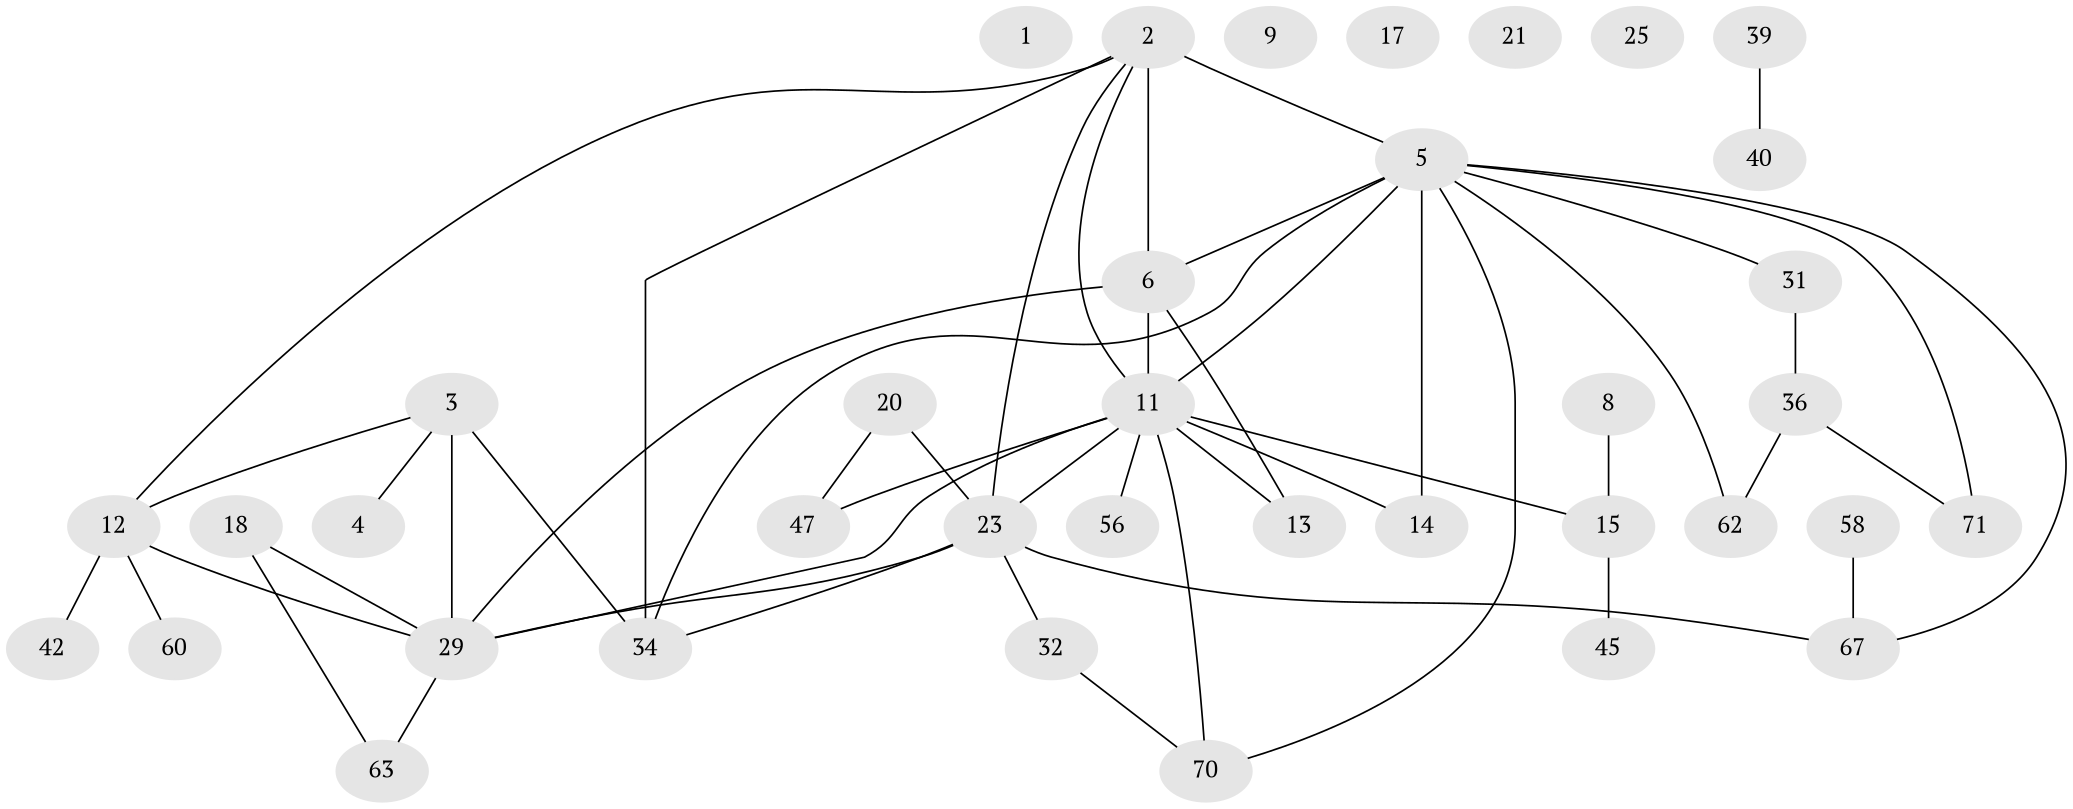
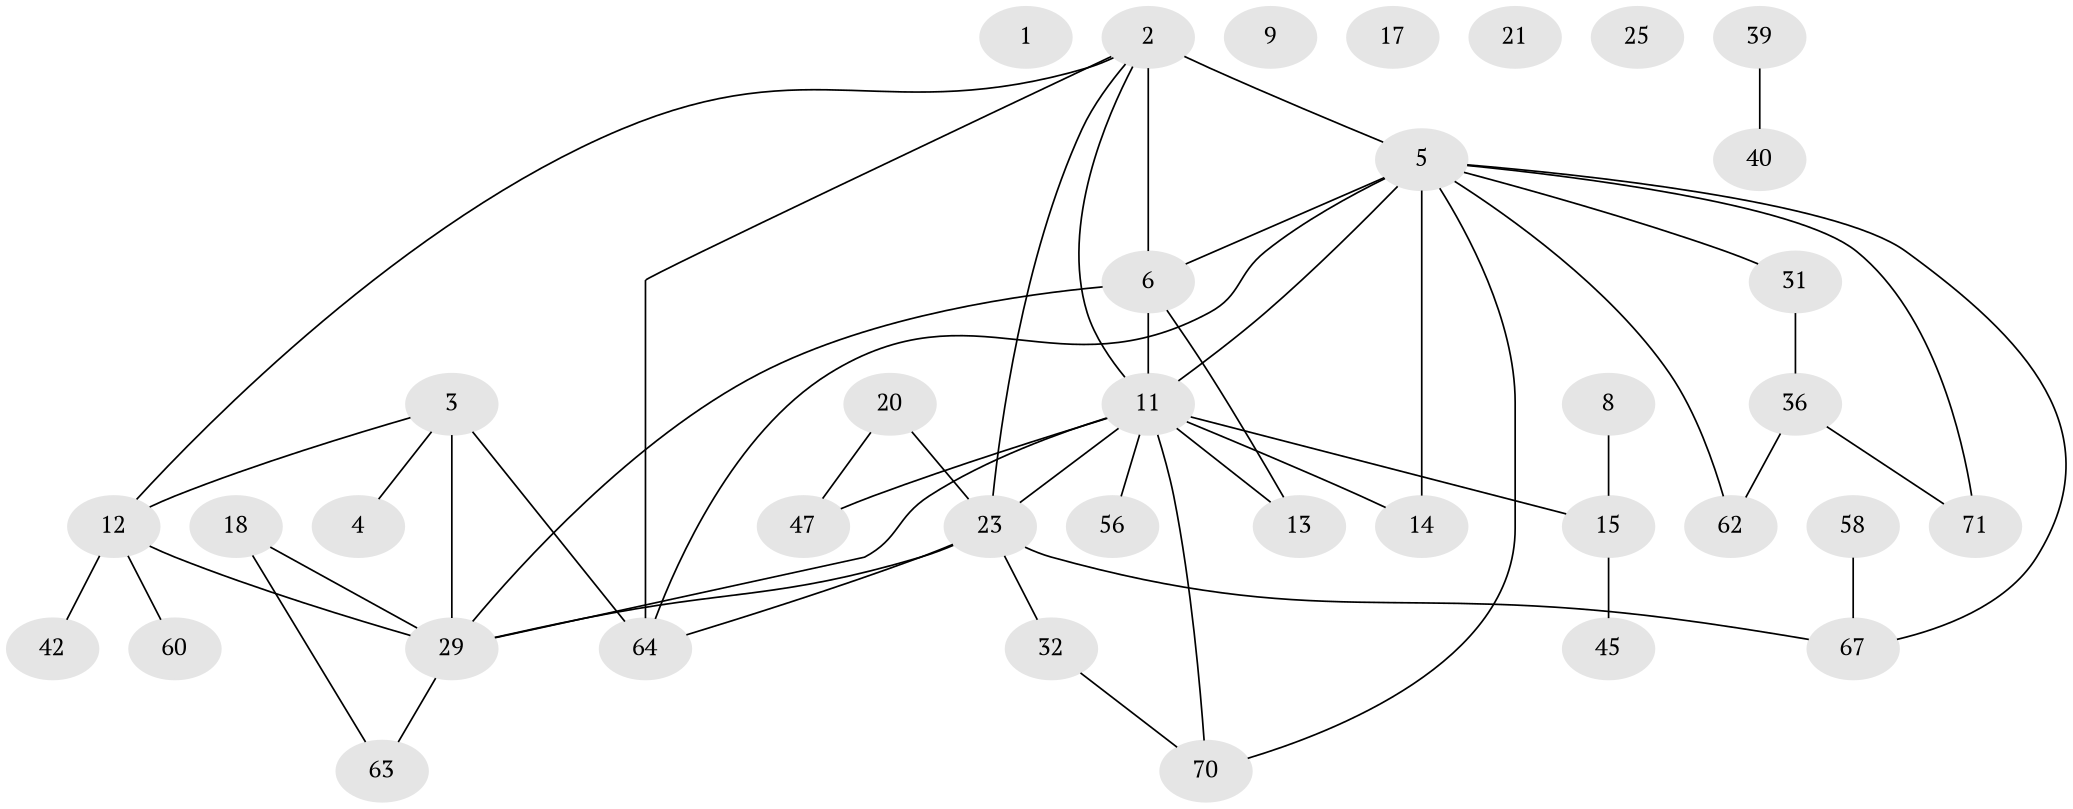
  graph {
    fontname="PT Serif"
    node [color=gray90 fontname="PT Serif" style=filled]
    edge [fontname="PT Serif"]
    1
    2 [super="+28+53+54"]
    5 [super="+26+33+35+49+57+69"]
    6 [super="+10+37+75"]
    11 [super="+50+64+65+73"]
    12 [super="+46"]
    23 [super="+27+38"]
-   34 [super="+51"]
+   34 [super="+51" label=64]
    14
    31 [super="+52"]
    62
    67
    70
    71
    29 [super="+30+43+48"]
    13 [super="+72"]
    15 [super="+41+61+66"]
    47
    56
    42
    60
    32 [super="+44+55"]
    3 [super="+7+74"]
    4 [super="+16+24"]
    63
    36
    8 [super="+19+22"]
    45
    9
    17
    18 [super="+59"]
    20 [super="+68"]
    21
    25
    39
    40
    58
    2 -- 5 [weight=3]
    2 -- 6 [weight=2]
    2 -- 11
    2 -- 12
    2 -- 23
    2 -- 34
    5 -- 6
    5 -- 11
    5 -- 34
    5 -- 14
    5 -- 31
    5 -- 62 [weight=2]
    5 -- 67
    5 -- 70
    5 -- 71
    6 -- 11
    6 -- 29
    6 -- 13
    11 -- 23
    11 -- 14
    11 -- 70
    11 -- 29 [weight=2]
    11 -- 13
    11 -- 15 [weight=2]
    11 -- 47
    11 -- 56
    12 -- 29
    12 -- 42
    12 -- 60
    23 -- 34
    23 -- 67
    23 -- 29
    23 -- 32
    31 -- 36
    29 -- 63
    15 -- 45
    32 -- 70
    3 -- 12
    3 -- 34 [weight=2]
    3 -- 29
    3 -- 4
    36 -- 62
    36 -- 71
    8 -- 15
    18 -- 29 [weight=2]
    18 -- 63
    20 -- 23
    20 -- 47
    39 -- 40
    58 -- 67
  }
